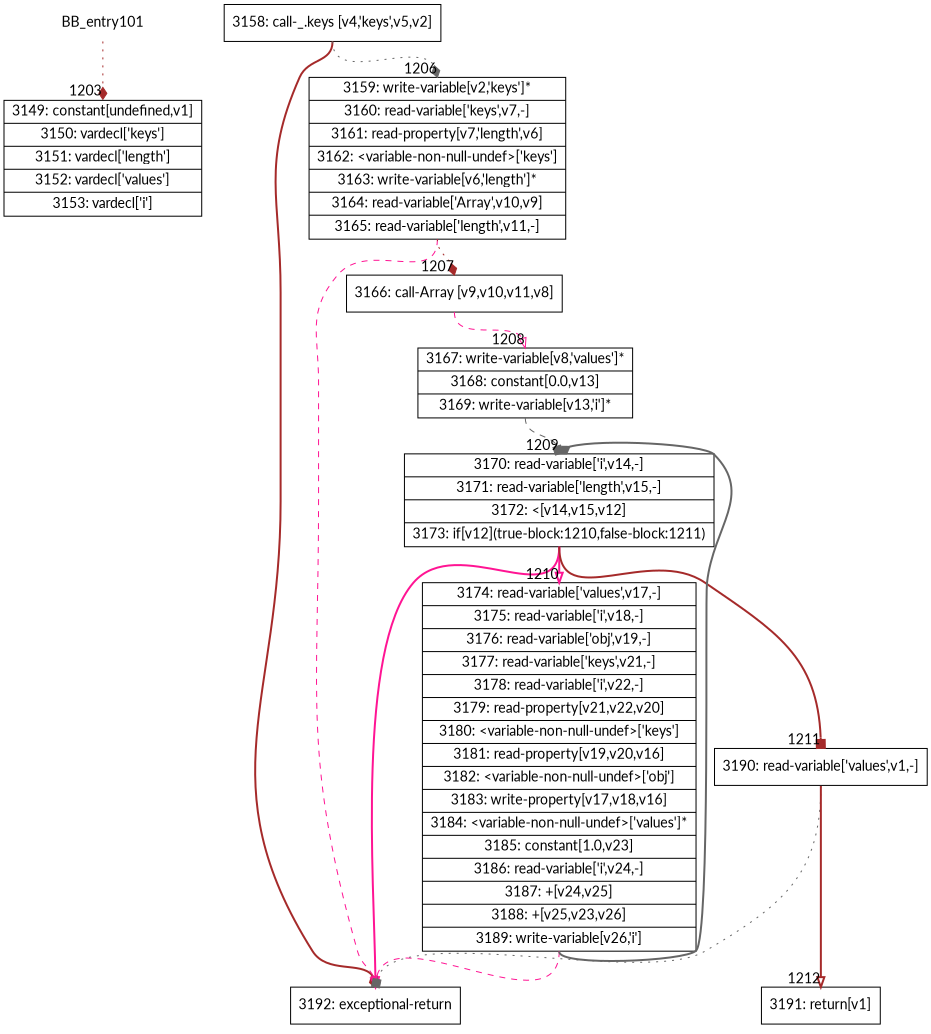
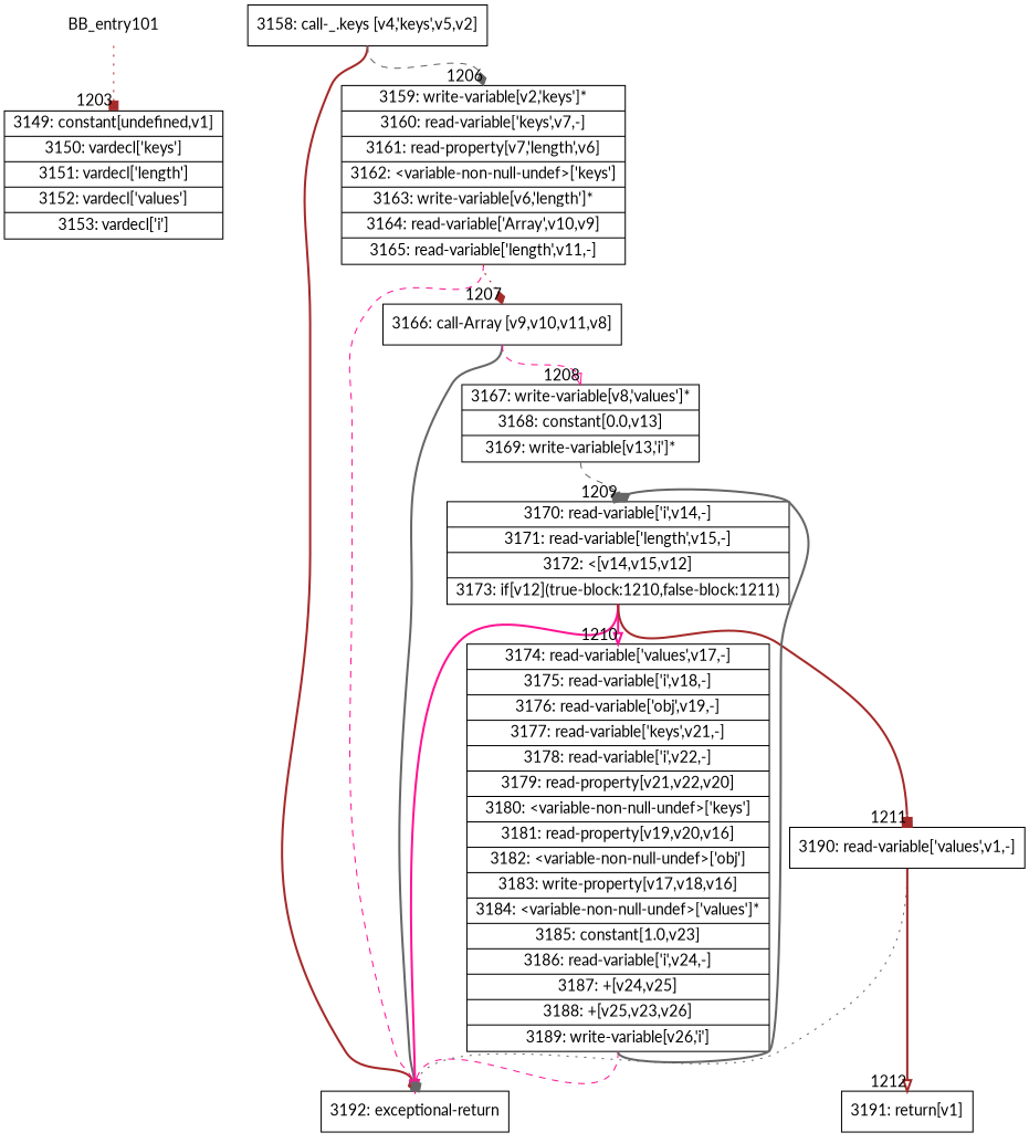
  digraph {
    fontname=Lato
    rankdir=TD
    node [fontname=Lato shape=record]
    edge [arrowhead=onormal color=brown fontname=Lato headport=n style=bold tailport=s]
    BB_entry101 [shape=none]
    n2 [label="{3149: constant[undefined,v1]|3150: vardecl['keys']|3151: vardecl['length']|3152: vardecl['values']|3153: vardecl['i']}"]
    n3 [label="{3158: call-_.keys [v4,'keys',v5,v2]}"]
    n4 [label="{3192: exceptional-return}"]
    n5 [label="{3159: write-variable[v2,'keys']*|3160: read-variable['keys',v7,-]|3161: read-property[v7,'length',v6]|3162: \<variable-non-null-undef\>['keys']|3163: write-variable[v6,'length']*|3164: read-variable['Array',v10,v9]|3165: read-variable['length',v11,-]}"]
    n6 [label="{3166: call-Array [v9,v10,v11,v8]}"]
    n7 [label="{3167: write-variable[v8,'values']*|3168: constant[0.0,v13]|3169: write-variable[v13,'i']*}"]
    n8 [label="{3170: read-variable['i',v14,-]|3171: read-variable['length',v15,-]|3172: \<[v14,v15,v12]|3173: if[v12](true-block:1210,false-block:1211)}"]
    n9 [label="{3174: read-variable['values',v17,-]|3175: read-variable['i',v18,-]|3176: read-variable['obj',v19,-]|3177: read-variable['keys',v21,-]|3178: read-variable['i',v22,-]|3179: read-property[v21,v22,v20]|3180: \<variable-non-null-undef\>['keys']|3181: read-property[v19,v20,v16]|3182: \<variable-non-null-undef\>['obj']|3183: write-property[v17,v18,v16]|3184: \<variable-non-null-undef\>['values']*|3185: constant[1.0,v23]|3186: read-variable['i',v24,-]|3187: +[v24,v25]|3188: +[v25,v23,v26]|3189: write-variable[v26,'i']}"]
    n10 [label="{3190: read-variable['values',v1,-]}"]
    n11 [label="{3191: return[v1]}"]
-   BB_entry101 -> n2 [arrowhead=diamond headlabel="    1203" style=dotted]
+   BB_entry101 -> n2 [arrowhead=box headlabel="    1203" style=dotted]
    n3 -> n4 [arrowhead=diamond]
-   n3 -> n5 [arrowhead=diamond color=gray40 headlabel="      1206" style=dotted]
+   n3 -> n5 [arrowhead=diamond color=gray40 headlabel="      1206" style=dashed]
    n5 -> n4 [color=deeppink style=dashed]
    n5 -> n6 [arrowhead=diamond headlabel="      1207" style=dotted]
+   n6 -> n4 [color=gray40]
    n6 -> n7 [color=deeppink headlabel="      1208" style=dashed]
    n7 -> n8 [arrowhead=box color=gray40 headlabel="      1209" style=dashed]
    n8 -> n4 [color=deeppink]
    n8 -> n9 [color=deeppink headlabel="      1210"]
    n8 -> n10 [arrowhead=box headlabel="      1211"]
    n9 -> n4 [arrowhead=diamond color=deeppink style=dashed]
    n9 -> n8 [arrowhead=diamond color=gray40]
    n10 -> n4 [arrowhead=box color=gray40 style=dotted]
    n10 -> n11 [headlabel="      1212"]
  }
